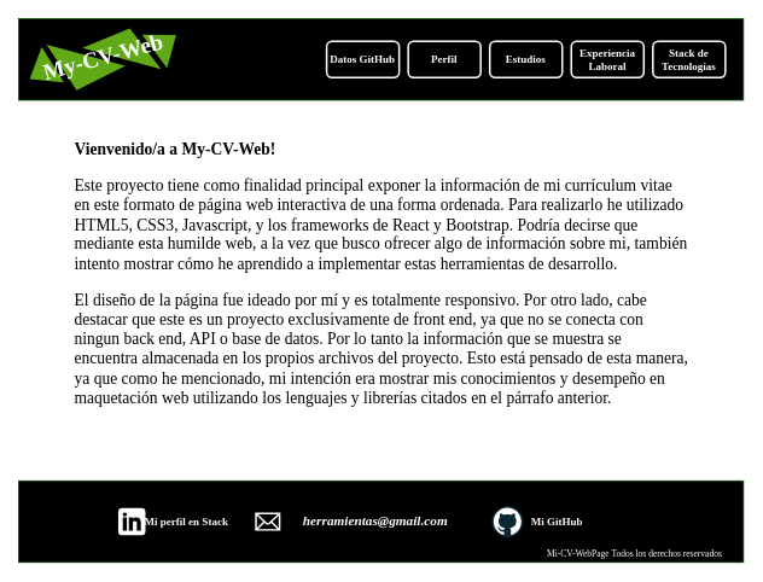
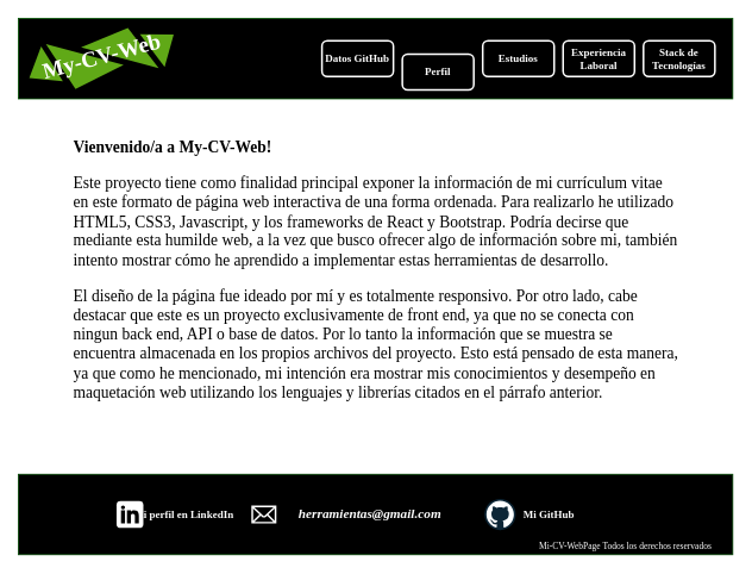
  <mxCell id="0" />
  <mxCell id="1" parent="0" />
  <mxCell id="2" value="" style="rounded=1;whiteSpace=wrap;html=1;fillColor=default;fontColor=#333333;strokeColor=none;" parent="1" vertex="1"><mxGeometry width="800" height="600" as="geometry" x="20" y="20" /></mxCell>
  <mxCell id="3" value="" style="rounded=0;whiteSpace=wrap;html=1;fillColor=#000000;strokeColor=#005700;fontColor=#ffffff;" parent="1" vertex="1"><mxGeometry width="800" height="90" as="geometry" x="20" y="20" /></mxCell>
  <mxCell id="4" value="" style="rounded=0;whiteSpace=wrap;html=1;fillColor=#000000;fontColor=#ffffff;strokeColor=#004a00;" parent="1" vertex="1"><mxGeometry y="530" width="800" height="90" as="geometry" x="20" /></mxCell>
- <mxCell id="5" value="Perfil" style="rounded=1;whiteSpace=wrap;html=1;fillColor=#000000;strokeColor=#FFFFFF;fontStyle=1;fontSize=12;fontColor=#FFFFFF;shadow=0;strokeWidth=2;align=center;verticalAlign=middle;fontFamily=Comic Sans MS;" parent="1" vertex="1"><mxGeometry x="450" y="45" width="80" height="40" as="geometry" /></mxCell>
+ <mxCell id="5" value="Perfil" style="rounded=1;whiteSpace=wrap;html=1;fillColor=#000000;strokeColor=#FFFFFF;fontStyle=1;fontSize=12;fontColor=#FFFFFF;shadow=0;strokeWidth=2;align=center;verticalAlign=middle;fontFamily=Comic Sans MS;" parent="1" vertex="1"><mxGeometry x="450" y="60" width="80" height="40" as="geometry" /></mxCell>
  <mxCell id="6" value="Estudios" style="rounded=1;whiteSpace=wrap;html=1;fillColor=#000000;strokeColor=#FFFFFF;shadow=0;strokeWidth=2;align=center;verticalAlign=middle;fontFamily=Comic Sans MS;fontSize=12;fontColor=#FFFFFF;fontStyle=1;" parent="1" vertex="1"><mxGeometry x="540" y="45" width="80" height="40" as="geometry" /></mxCell>
  <mxCell id="7" value="Experiencia Laboral" style="rounded=1;whiteSpace=wrap;html=1;fillColor=#000000;strokeColor=#FFFFFF;shadow=0;strokeWidth=2;align=center;verticalAlign=middle;fontFamily=Comic Sans MS;fontSize=12;fontColor=#FFFFFF;fontStyle=1;" parent="1" vertex="1"><mxGeometry x="630" y="45" width="80" height="40" as="geometry" /></mxCell>
  <mxCell id="8" value="Stack de Tecnologías" style="rounded=1;whiteSpace=wrap;html=1;fillColor=#000000;strokeColor=#FFFFFF;shadow=0;strokeWidth=2;align=center;verticalAlign=middle;fontFamily=Comic Sans MS;fontSize=12;fontColor=#FFFFFF;fontStyle=1;" parent="1" vertex="1"><mxGeometry x="720" y="45" width="80" height="40" as="geometry" /></mxCell>
- <mxCell id="9" value="Mi perfil en Stack" style="text;html=1;align=center;verticalAlign=middle;whiteSpace=wrap;rounded=0;fontColor=#FFFFFF;fontStyle=1;fontFamily=Comic Sans MS;" parent="1" vertex="1"><mxGeometry x="148" y="560" width="115" height="30" as="geometry" /></mxCell>
+ <mxCell id="9" value="Mi perfil en LinkedIn" style="text;html=1;align=center;verticalAlign=middle;whiteSpace=wrap;rounded=0;fontColor=#FFFFFF;fontStyle=1;fontFamily=Comic Sans MS;" parent="1" vertex="1"><mxGeometry x="148" y="560" width="115" height="30" as="geometry" /></mxCell>
  <mxCell id="10" value="Datos GitHub" style="rounded=1;whiteSpace=wrap;html=1;fillColor=#000000;strokeColor=#FFFFFF;shadow=0;strokeWidth=2;fontColor=#FFFFFF;align=center;verticalAlign=middle;fontFamily=Comic Sans MS;fontSize=12;fontStyle=1;" parent="1" vertex="1"><mxGeometry x="360" y="45" width="80" height="40" as="geometry" /></mxCell>
  <mxCell id="11" value="&lt;font style=&quot;font-size: 10px;&quot; face=&quot;Comic Sans MS&quot;&gt;Mi-CV-WebPage Todos los derechos reservados&lt;/font&gt;" style="text;html=1;align=center;verticalAlign=middle;whiteSpace=wrap;rounded=0;fontColor=#FFFFFF;fontSize=10;" parent="1" vertex="1"><mxGeometry x="580" y="600" width="240" height="20" as="geometry" /></mxCell>
  <mxCell id="12" value="&lt;span style=&quot;font-size: 15px; font-style: italic; text-align: left;&quot;&gt;herramientas@gmail.com&lt;/span&gt;" style="text;html=1;align=center;verticalAlign=middle;whiteSpace=wrap;rounded=0;fontStyle=1;fontSize=14;fontColor=#FFFFFF;fontFamily=Comic Sans MS;" parent="1" vertex="1"><mxGeometry x="339" y="560" width="150" height="30" as="geometry" /></mxCell>
  <mxCell id="13" value="" style="shape=mxgraph.signs.tech.mail;html=1;pointerEvents=1;fillColor=#FFFFFF;strokeColor=none;verticalLabelPosition=bottom;verticalAlign=top;align=center;" parent="1" vertex="1"><mxGeometry x="281" y="565" width="28" height="20" as="geometry" /></mxCell>
  <mxCell id="14" value="" style="rounded=1;whiteSpace=wrap;html=1;strokeColor=none;" parent="1" vertex="1"><mxGeometry x="130" y="560" width="30" height="30" as="geometry" /></mxCell>
  <mxCell id="15" value="" style="dashed=0;outlineConnect=0;html=1;align=center;labelPosition=center;verticalLabelPosition=bottom;verticalAlign=top;shape=mxgraph.weblogos.linkedin;fillColor=#000000;gradientColor=none;fontColor=#FFFFFF;" parent="1" vertex="1"><mxGeometry x="135" y="565" width="20" height="20" as="geometry" /></mxCell>
  <mxCell id="16" value="" style="dashed=0;outlineConnect=0;html=1;align=center;labelPosition=center;verticalLabelPosition=bottom;verticalAlign=top;shape=mxgraph.weblogos.github;fillColor=#99FF99;strokeColor=none;gradientColor=none;fontColor=default;" parent="1" vertex="1"><mxGeometry x="542" y="557.5" width="35" height="35" as="geometry" /></mxCell>
  <mxCell id="17" value="Mi GitHub" style="text;html=1;align=center;verticalAlign=middle;whiteSpace=wrap;rounded=0;fontColor=#FFFFFF;fontStyle=1;fontFamily=Comic Sans MS;" parent="1" vertex="1"><mxGeometry x="557" y="560" width="115" height="30" as="geometry" /></mxCell>
  <mxCell id="18" value="&lt;h1 style=&quot;margin-top: 0px; font-size: 18px;&quot;&gt;Vienvenido/a a My-CV-Web!&lt;/h1&gt;&lt;p style=&quot;font-size: 18px;&quot;&gt;Este proyecto tiene como finalidad principal exponer la información de mi currículum vitae en este formato de página web interactiva de una forma ordenada. Para realizarlo he utilizado HTML5, CSS3, Javascript, y los frameworks de React y Bootstrap. Podría decirse que mediante esta humilde web, a la vez que busco ofrecer algo de información sobre mi, también intento mostrar cómo he aprendido a implementar estas herramientas de desarrollo.&lt;/p&gt;&lt;p style=&quot;font-size: 18px;&quot;&gt;El diseño de la página fue ideado por mí y es totalmente responsivo. Por otro lado, cabe destacar que este es un proyecto exclusivamente de front end, ya que no se conecta con ningun back end, API o base de datos. Por lo tanto la información que se muestra se encuentra almacenada en los propios archivos del proyecto. Esto está pensado de esta manera, ya que como he mencionado, mi intención era mostrar mis conocimientos y desempeño en maquetación web utilizando los lenguajes y librerías citados en el párrafo anterior.&lt;br&gt;&lt;br&gt;&lt;/p&gt;" style="text;html=1;whiteSpace=wrap;overflow=hidden;rounded=0;fontFamily=Comic Sans MS;fontColor=#000000;fontSize=18;" parent="1" vertex="1"><mxGeometry x="80" y="148" width="680" height="345" as="geometry" /></mxCell>
  <mxCell id="19" value="" style="triangle;whiteSpace=wrap;html=1;rotation=15;direction=south;strokeColor=none;fillColor=#60a917;" parent="1" vertex="1"><mxGeometry x="44.22" y="59.75" width="90" height="40" as="geometry" /></mxCell>
  <mxCell id="20" value="" style="triangle;whiteSpace=wrap;html=1;rotation=195;direction=south;strokeColor=none;fillColor=#60a917;" parent="1" vertex="1"><mxGeometry x="93.22" y="30.25" width="90" height="34.5" as="geometry" /></mxCell>
  <mxCell id="21" value="" style="triangle;whiteSpace=wrap;html=1;rotation=323;strokeColor=none;fillColor=#60a917;" parent="1" vertex="1"><mxGeometry x="166.99" y="24.01" width="30" height="46" as="geometry" /></mxCell>
  <mxCell id="22" value="" style="triangle;whiteSpace=wrap;html=1;rotation=148;strokeColor=none;fillColor=#60a917;" parent="1" vertex="1"><mxGeometry x="30" y="55.75" width="30" height="46" as="geometry" /></mxCell>
  <mxCell id="23" value="My-CV-Web" style="text;align=center;verticalAlign=middle;rounded=0;fontColor=#FFFFFF;fontStyle=1;fontSize=25;rotation=345;labelBorderColor=none;textShadow=0;whiteSpace=wrap;html=1;fontFamily=Comic Sans MS;" parent="1" vertex="1"><mxGeometry x="35.29" y="46.84" width="156.56" height="30" as="geometry" /></mxCell>
